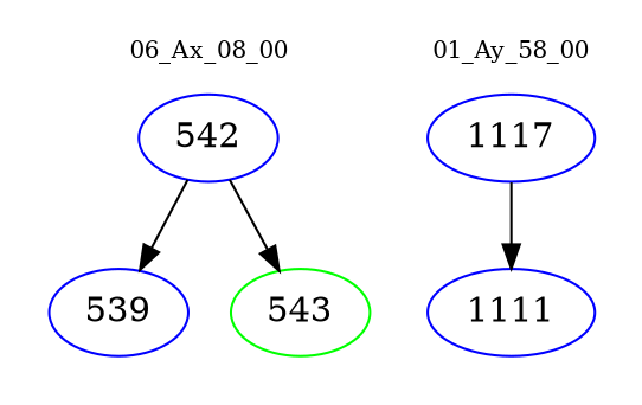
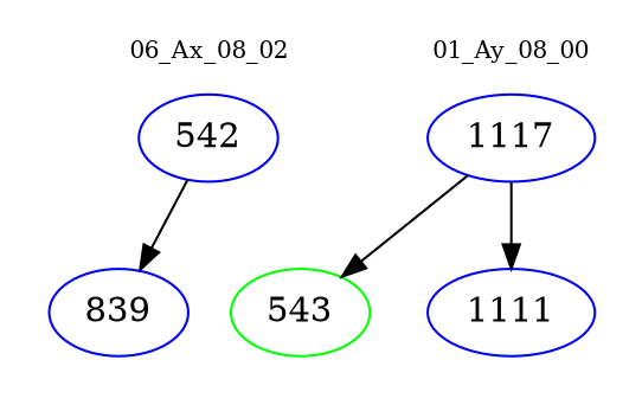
  digraph {
    node [color=blue]
    edge [color=black]
    n1 [label=542]
-   n2 [label=539]
+   n2 [label=839]
    n3 [color=green label=543]
    n4 [label=1117]
    n5 [label=1111]
    subgraph cluster_1 {
      color=white
      fontsize=10
-     label="06_Ax_08_00"
+     label="06_Ax_08_02"
      n1
      n2
      n3
    }
    subgraph cluster_2 {
      color=white
      fontsize=10
-     label="01_Ay_58_00"
+     label="01_Ay_08_00"
      n4
      n5
    }
    n1 -> n2
-   n1 -> n3
+   n4 -> n3
    n4 -> n5
  }
